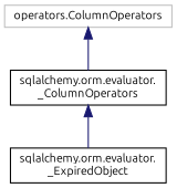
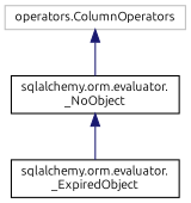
  digraph {
    fontname=Ubuntu
    rankdir=TB
    node [color=black fillcolor=white fontname=Ubuntu fontsize=10 shape=record style=filled]
    edge [color=midnightblue dir=back fontname=Ubuntu fontsize=10 labelfontname=Helvetica labelfontsize=10 style=solid]
    n1 [color=grey75 height=0.2 label="operators.ColumnOperators" width=0.4]
-   n2 [height=0.2 label="sqlalchemy.orm.evaluator.\l_ColumnOperators" width=0.4]
+   n2 [height=0.2 label="sqlalchemy.orm.evaluator.\l_NoObject" width=0.4]
    n3 [height=0.2 label="sqlalchemy.orm.evaluator.\l_ExpiredObject" width=0.4]
    n1 -> n2
    n2 -> n3
  }
